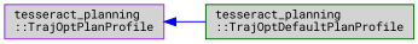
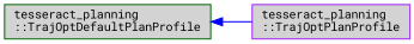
  digraph {
    rankdir=LR
    fontname="Roboto Mono"
    node [fillcolor=lightgrey fontname="Roboto Mono" fontsize=10 shape=box style=filled]
    n1 [color=purple fontcolor=black height=0.2 label="tesseract_planning\l::TrajOptPlanProfile" width=0.4]
    n2 [color=darkgreen height=0.2 label="tesseract_planning\l::TrajOptDefaultPlanProfile" width=0.4]
-   n1 -> n2 [color=blue dir=back fontname="Roboto Mono" fontsize=10 labelfontname=Helvetica labelfontsize=10 style=solid]
+   n2 -> n1 [color=blue dir=back fontname="Roboto Mono" fontsize=10 labelfontname=Helvetica labelfontsize=10 style=solid]
  }
